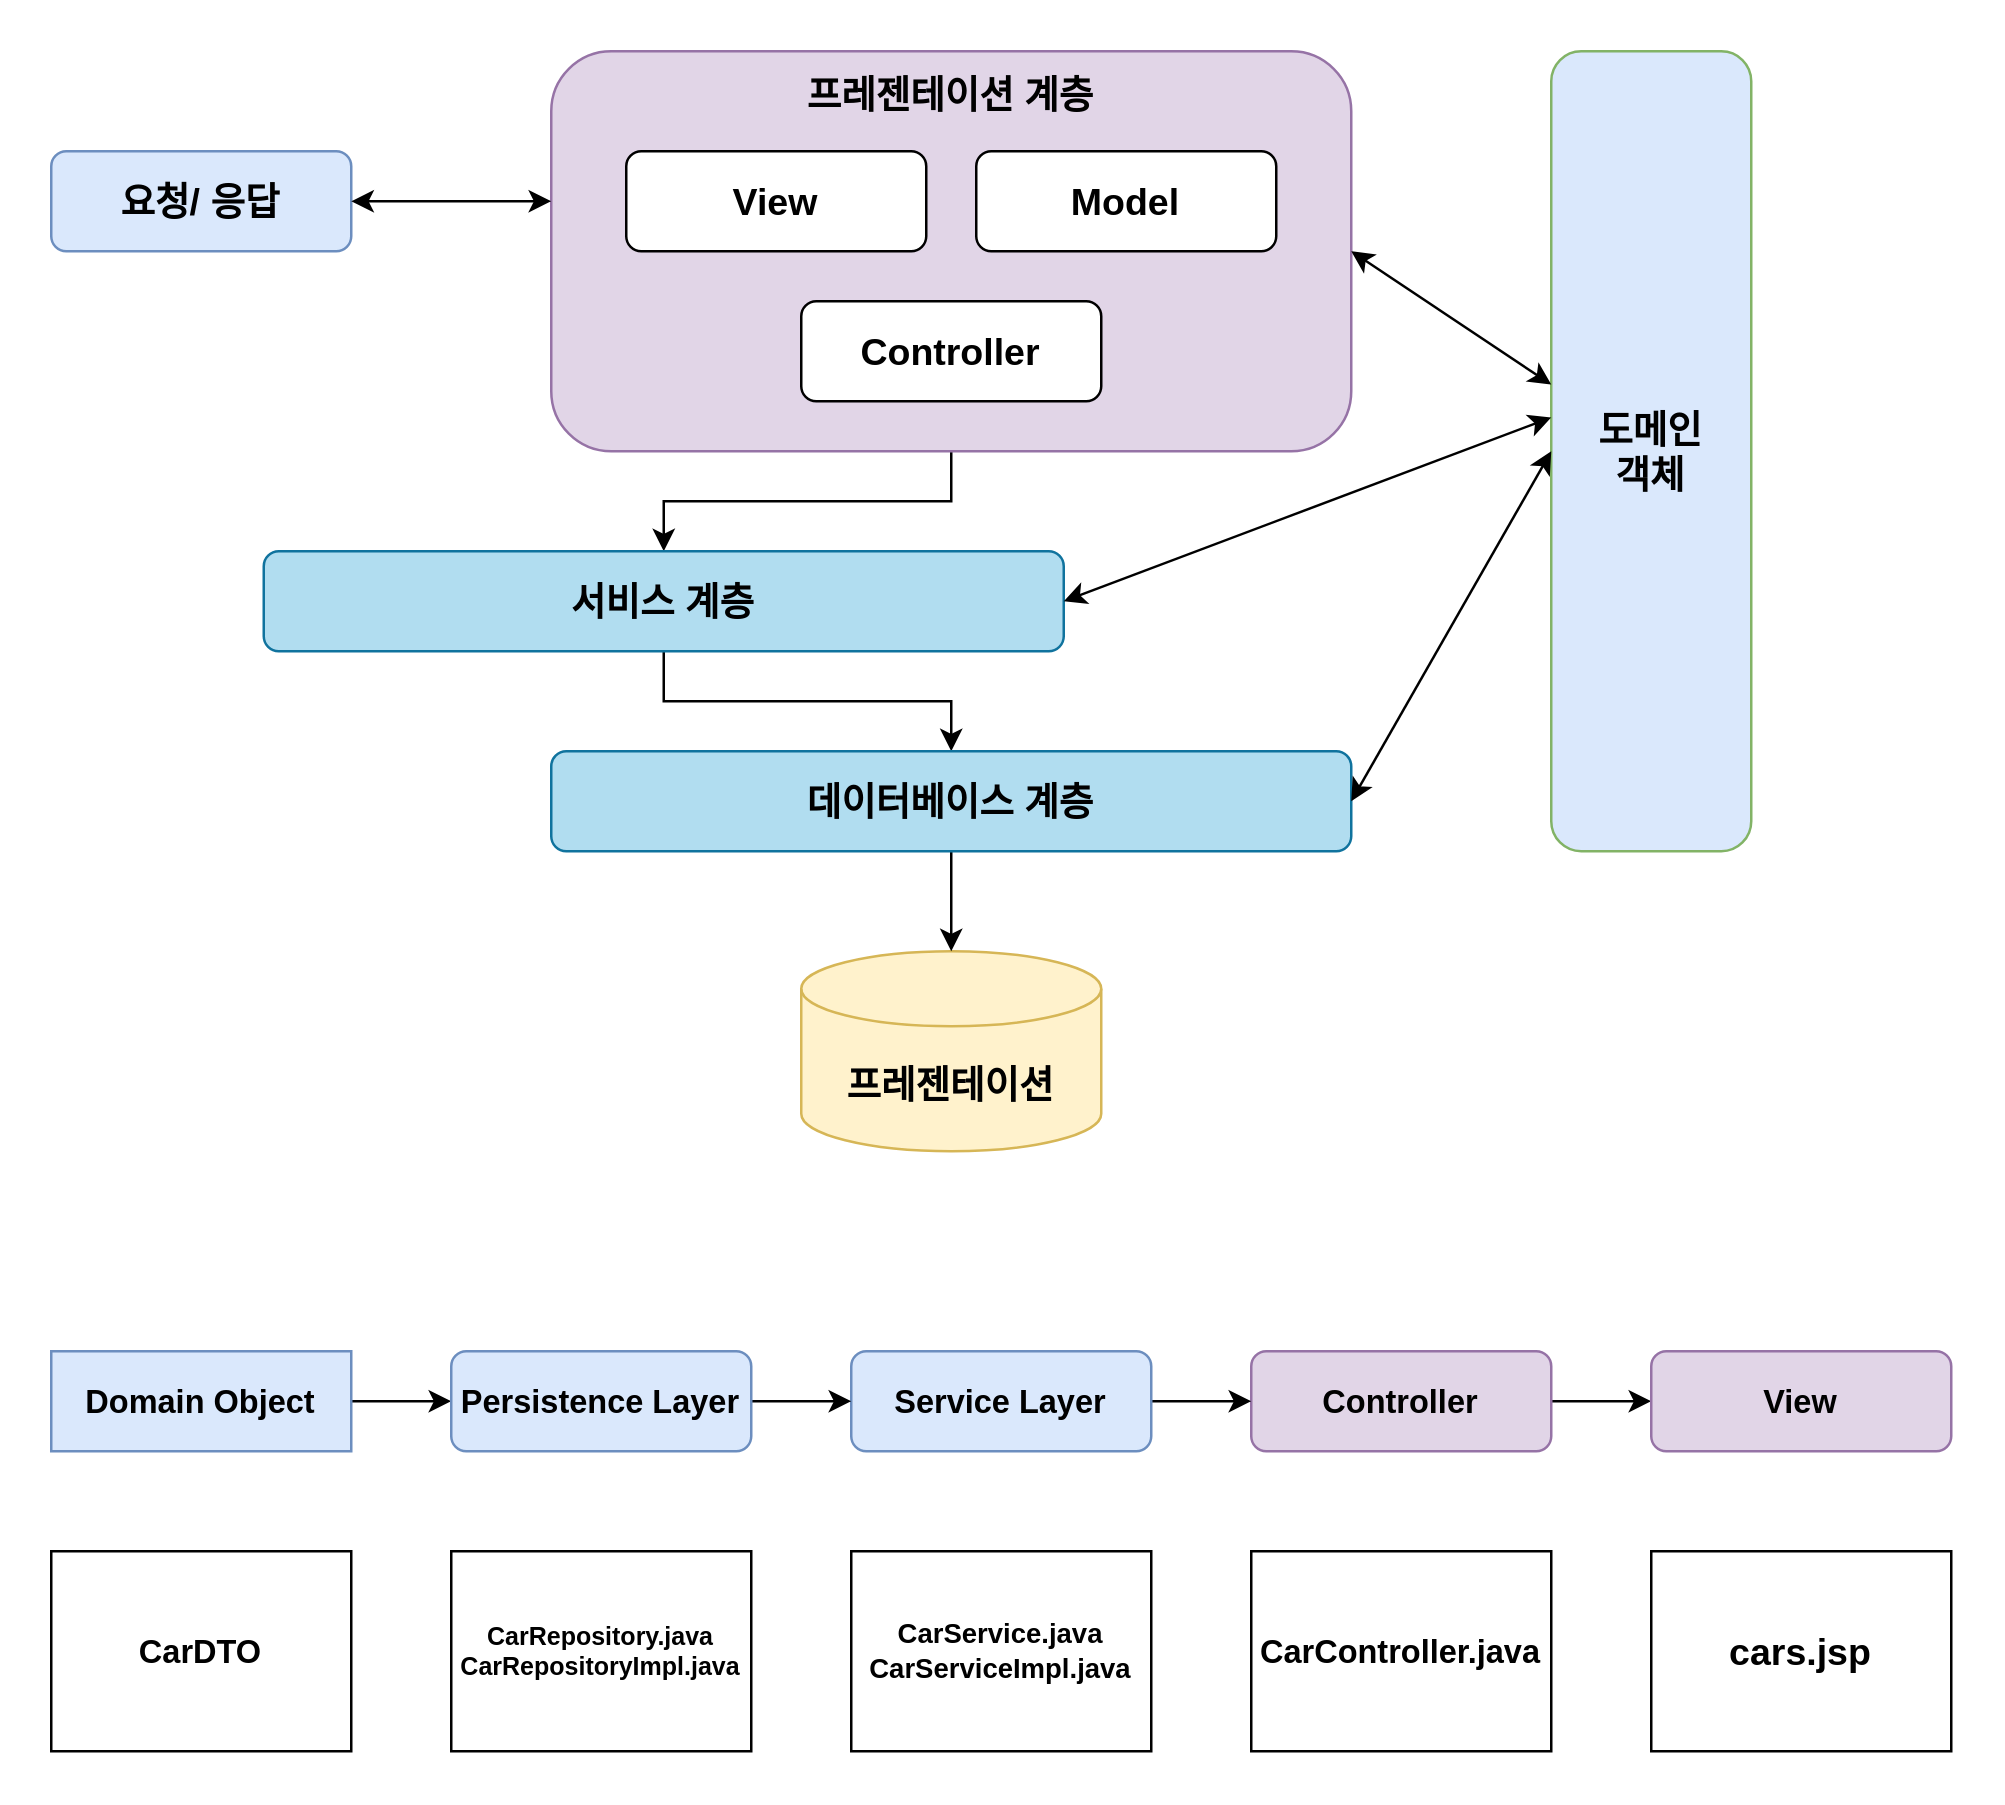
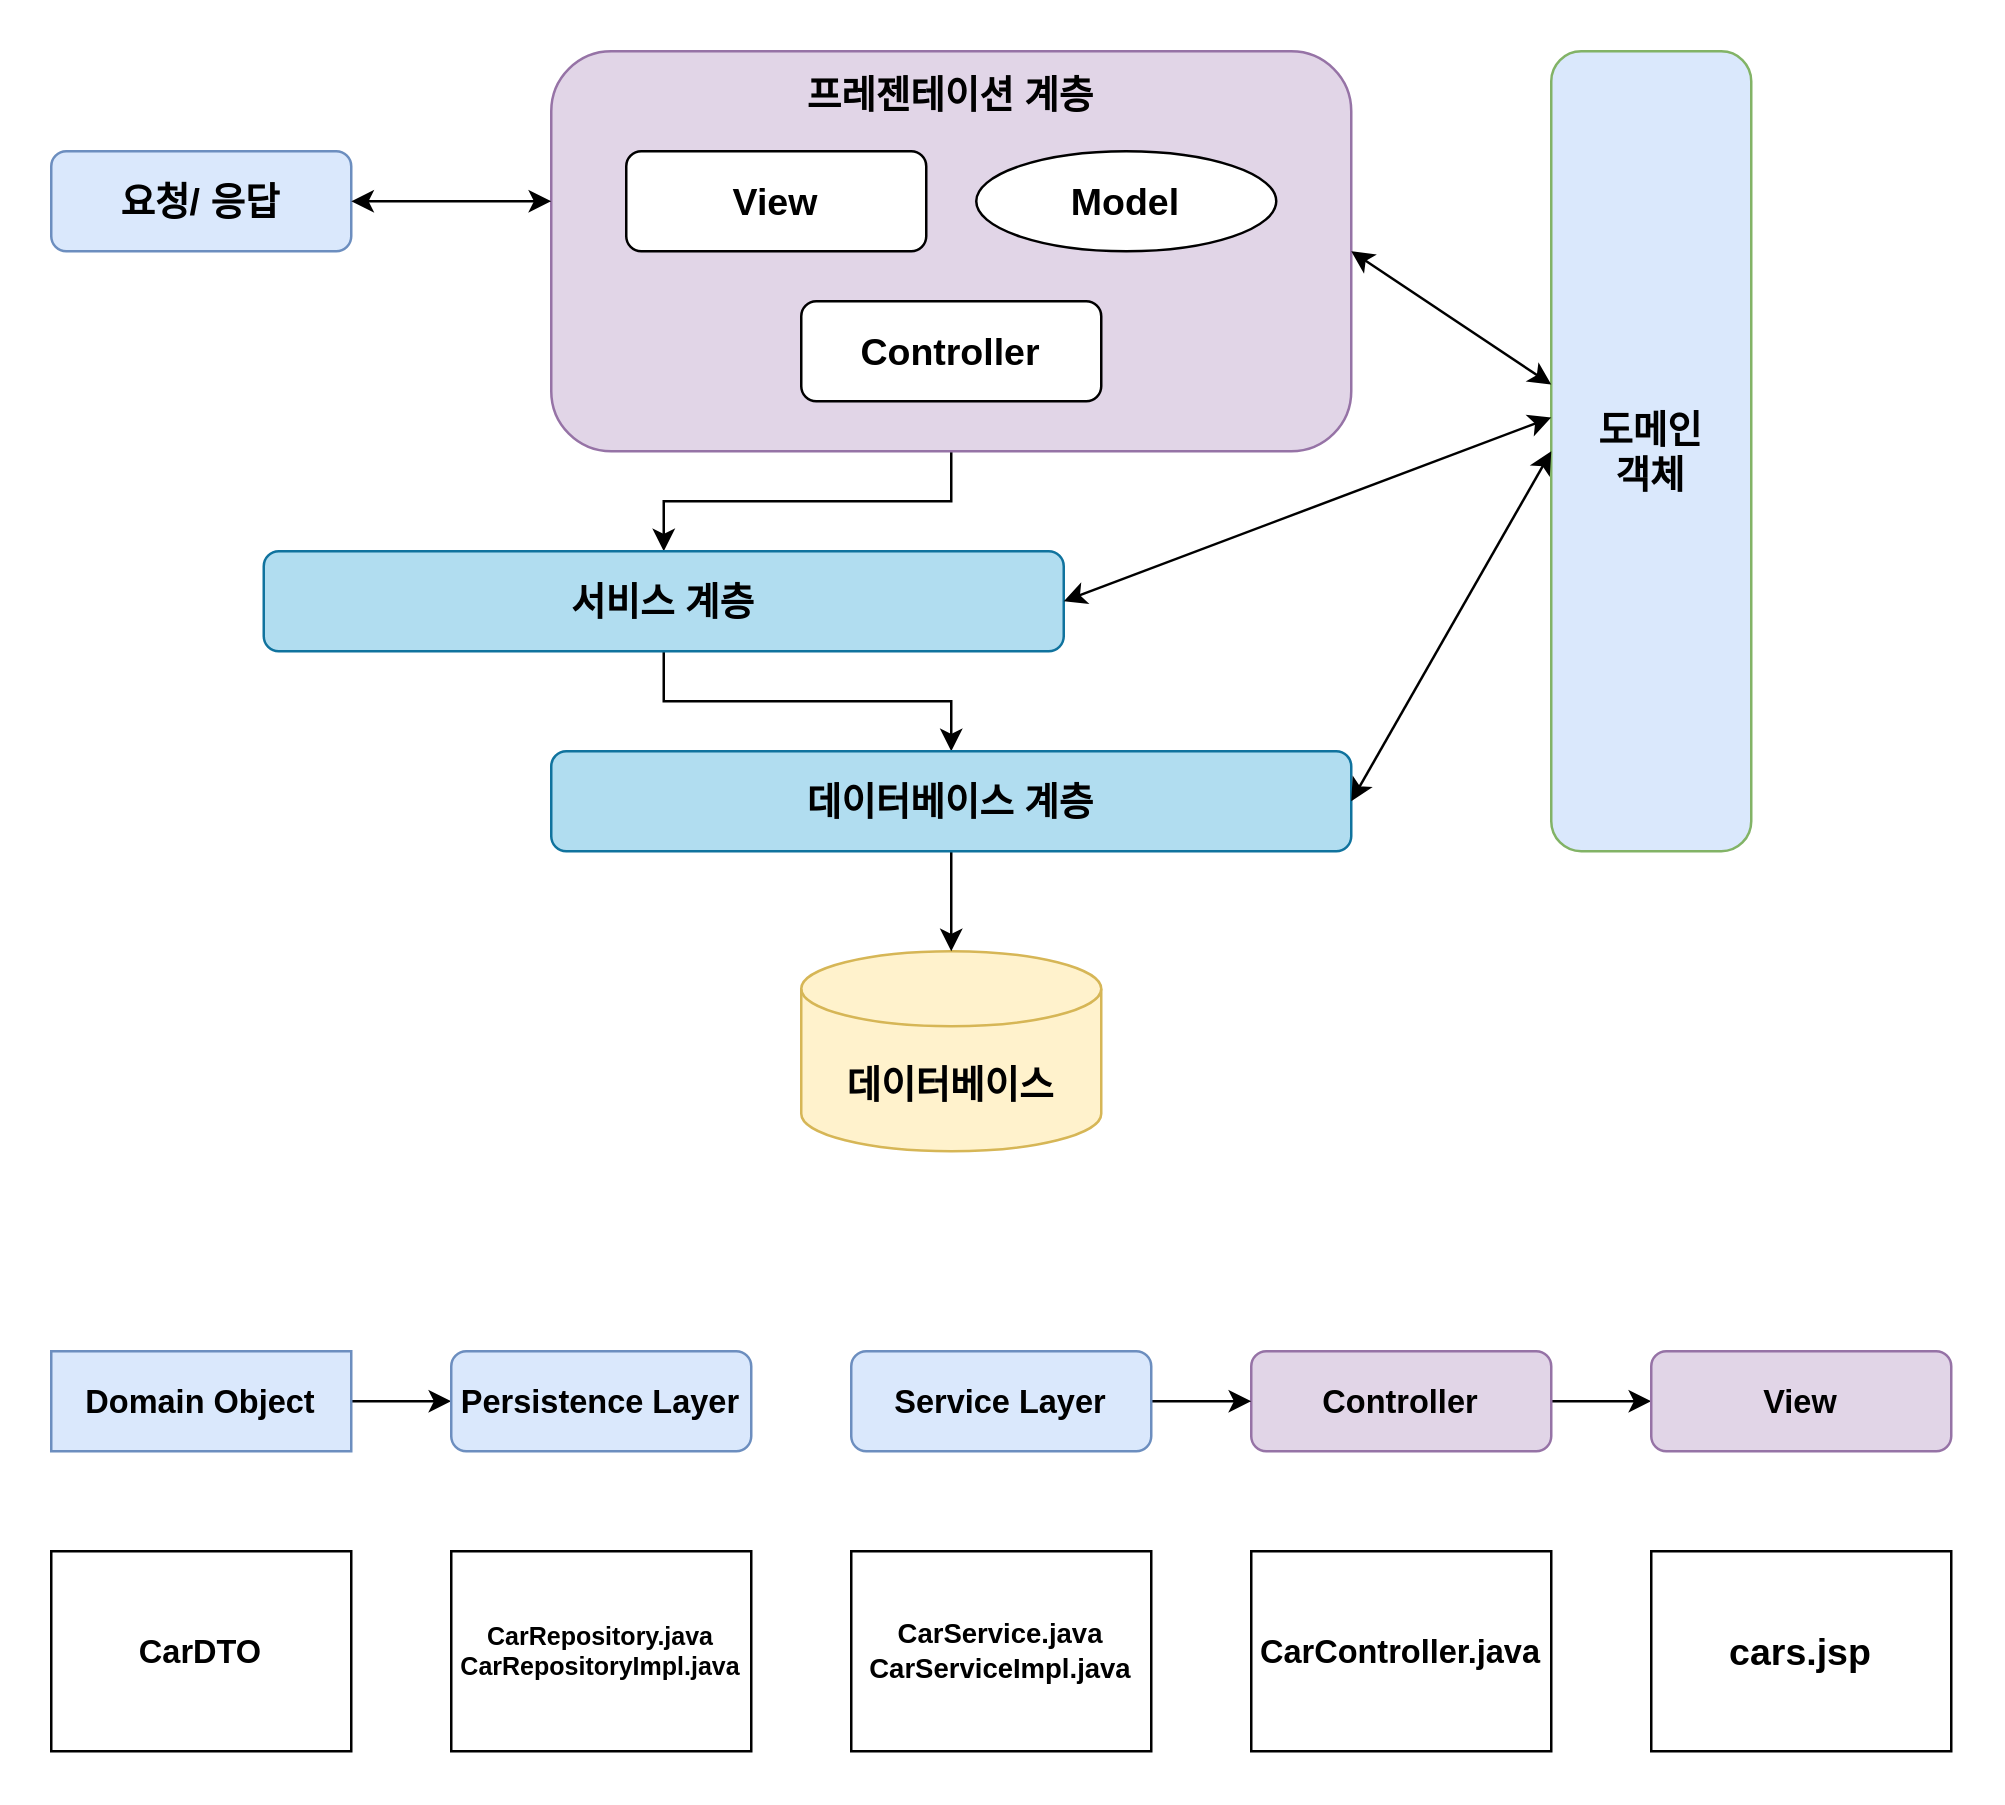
  <mxCell id="0" />
  <mxCell id="1" parent="0" />
  <mxCell id="2" value="요청/ 응답" style="rounded=1;whiteSpace=wrap;html=1;fontSize=15;fontStyle=1;fillColor=#dae8fc;strokeColor=#6c8ebf;" vertex="1" parent="1"><mxGeometry x="20" y="60" width="120" height="40" as="geometry" /></mxCell>
  <mxCell id="3" value="" style="edgeStyle=orthogonalEdgeStyle;rounded=0;orthogonalLoop=1;jettySize=auto;html=1;fontSize=15;fontStyle=1;fillColor=#dae8fc;strokeColor=#000000;" edge="1" parent="1" source="4" target="10"><mxGeometry relative="1" as="geometry" /></mxCell>
  <mxCell id="4" value="프레젠테이션 계층&lt;br style=&quot;font-size: 15px;&quot;&gt;&lt;br style=&quot;font-size: 15px;&quot;&gt;&lt;br style=&quot;font-size: 15px;&quot;&gt;&lt;br style=&quot;font-size: 15px;&quot;&gt;&lt;br style=&quot;font-size: 15px;&quot;&gt;&lt;br style=&quot;font-size: 15px;&quot;&gt;&lt;br style=&quot;font-size: 15px;&quot;&gt;&lt;br style=&quot;font-size: 15px;&quot;&gt;" style="rounded=1;whiteSpace=wrap;html=1;fontSize=15;fontStyle=1;fillColor=#e1d5e7;strokeColor=#9673a6;" vertex="1" parent="1"><mxGeometry x="220" y="20" width="320" height="160" as="geometry" /></mxCell>
  <mxCell id="5" value="Controller" style="rounded=1;whiteSpace=wrap;html=1;fontSize=15;fontStyle=1;" vertex="1" parent="1"><mxGeometry x="320" y="120" width="120" height="40" as="geometry" /></mxCell>
  <mxCell id="6" value="View" style="rounded=1;whiteSpace=wrap;html=1;fontSize=15;fontStyle=1;" vertex="1" parent="1"><mxGeometry x="250" y="60" width="120" height="40" as="geometry" /></mxCell>
- <mxCell id="7" value="Model" style="rounded=1;whiteSpace=wrap;html=1;fontSize=15;fontStyle=1;" vertex="1" parent="1"><mxGeometry x="390" y="60" width="120" height="40" as="geometry" /></mxCell>
- <mxCell id="8" value="프레젠테이션" style="shape=cylinder3;whiteSpace=wrap;html=1;boundedLbl=1;backgroundOutline=1;size=15;fontSize=15;fontStyle=1;fillColor=#fff2cc;strokeColor=#d6b656;" vertex="1" parent="1"><mxGeometry x="320" y="380" width="120" height="80" as="geometry" /></mxCell>
+ <mxCell id="7" value="Model" style="ellipse;whiteSpace=wrap;html=1;fontSize=15;fontStyle=1;" vertex="1" parent="1"><mxGeometry x="390" y="60" width="120" height="40" as="geometry" /></mxCell>
+ <mxCell id="8" value="데이터베이스" style="shape=cylinder3;whiteSpace=wrap;html=1;boundedLbl=1;backgroundOutline=1;size=15;fontSize=15;fontStyle=1;fillColor=#fff2cc;strokeColor=#d6b656;" vertex="1" parent="1"><mxGeometry x="320" y="380" width="120" height="80" as="geometry" /></mxCell>
  <mxCell id="9" value="" style="edgeStyle=orthogonalEdgeStyle;rounded=0;orthogonalLoop=1;jettySize=auto;html=1;fontSize=15;fontStyle=1;fillColor=#dae8fc;strokeColor=#000000;" edge="1" parent="1" source="10" target="12"><mxGeometry relative="1" as="geometry" /></mxCell>
  <mxCell id="10" value="서비스 계층" style="rounded=1;whiteSpace=wrap;html=1;fontSize=15;fontStyle=1;fillColor=#b1ddf0;strokeColor=#10739e;" vertex="1" parent="1"><mxGeometry x="105" y="220" width="320" height="40" as="geometry" /></mxCell>
  <mxCell id="11" value="" style="edgeStyle=orthogonalEdgeStyle;rounded=0;orthogonalLoop=1;jettySize=auto;html=1;fontSize=15;fontStyle=1;fillColor=#dae8fc;strokeColor=#000000;" edge="1" parent="1" source="12" target="8"><mxGeometry relative="1" as="geometry" /></mxCell>
  <mxCell id="12" value="데이터베이스 계층" style="rounded=1;whiteSpace=wrap;html=1;fontSize=15;fontStyle=1;fillColor=#b1ddf0;strokeColor=#10739e;" vertex="1" parent="1"><mxGeometry x="220" y="300" width="320" height="40" as="geometry" /></mxCell>
  <mxCell id="13" value="도메인&lt;br style=&quot;font-size: 15px;&quot;&gt;객체" style="rounded=1;whiteSpace=wrap;html=1;fontSize=15;fontStyle=1;fillColor=#dae8fc;strokeColor=#82b366;" vertex="1" parent="1"><mxGeometry x="620" y="20" width="80" height="320" as="geometry" /></mxCell>
  <mxCell id="14" value="" style="endArrow=classic;startArrow=classic;html=1;rounded=0;exitX=1;exitY=0.5;exitDx=0;exitDy=0;fontSize=15;fontStyle=1;fillColor=#dae8fc;strokeColor=#000000;" edge="1" parent="1" source="4" target="13"><mxGeometry width="50" height="50" relative="1" as="geometry"><mxPoint x="540" y="140" as="sourcePoint" /><mxPoint x="590" y="90" as="targetPoint" /></mxGeometry></mxCell>
  <mxCell id="15" value="" style="endArrow=classic;startArrow=classic;html=1;rounded=0;exitX=0;exitY=0.5;exitDx=0;exitDy=0;entryX=1;entryY=0.5;entryDx=0;entryDy=0;fontSize=15;fontStyle=1;fillColor=#dae8fc;strokeColor=#000000;" edge="1" parent="1" source="13" target="12"><mxGeometry width="50" height="50" relative="1" as="geometry"><mxPoint x="550" y="170" as="sourcePoint" /><mxPoint x="600" y="320" as="targetPoint" /></mxGeometry></mxCell>
  <mxCell id="16" value="" style="endArrow=classic;startArrow=classic;html=1;rounded=0;exitX=1;exitY=0.5;exitDx=0;exitDy=0;fontSize=15;fontStyle=1;fillColor=#dae8fc;strokeColor=#000000;" edge="1" parent="1" source="10"><mxGeometry width="50" height="50" relative="1" as="geometry"><mxPoint x="520" y="193.5" as="sourcePoint" /><mxPoint x="620" y="166.5" as="targetPoint" /></mxGeometry></mxCell>
  <mxCell id="17" value="" style="endArrow=classic;startArrow=classic;html=1;rounded=0;fontSize=15;entryX=0;entryY=0.375;entryDx=0;entryDy=0;entryPerimeter=0;" edge="1" parent="1" target="4"><mxGeometry width="50" height="50" relative="1" as="geometry"><mxPoint x="140" y="80" as="sourcePoint" /><mxPoint x="190" y="30" as="targetPoint" /></mxGeometry></mxCell>
  <mxCell id="18" value="" style="edgeStyle=orthogonalEdgeStyle;rounded=0;orthogonalLoop=1;jettySize=auto;html=1;strokeColor=#000000;fontSize=13;" edge="1" parent="1" source="19" target="25"><mxGeometry relative="1" as="geometry" /></mxCell>
  <mxCell id="19" value="Domain Object" style="whiteSpace=wrap;html=1;fontSize=13;fontStyle=1;fillColor=#dae8fc;strokeColor=#6c8ebf;rounded=0;" vertex="1" parent="1"><mxGeometry x="20" y="540" width="120" height="40" as="geometry" /></mxCell>
  <mxCell id="20" value="" style="edgeStyle=orthogonalEdgeStyle;rounded=0;orthogonalLoop=1;jettySize=auto;html=1;strokeColor=#000000;fontSize=13;" edge="1" parent="1" source="21" target="26"><mxGeometry relative="1" as="geometry" /></mxCell>
  <mxCell id="21" value="Controller" style="rounded=1;whiteSpace=wrap;html=1;fontSize=13;fontStyle=1;fillColor=#e1d5e7;strokeColor=#9673a6;" vertex="1" parent="1"><mxGeometry x="500" y="540" width="120" height="40" as="geometry" /></mxCell>
  <mxCell id="22" value="" style="edgeStyle=orthogonalEdgeStyle;rounded=0;orthogonalLoop=1;jettySize=auto;html=1;strokeColor=#000000;fontSize=13;" edge="1" parent="1" source="23" target="21"><mxGeometry relative="1" as="geometry" /></mxCell>
  <mxCell id="23" value="Service Layer" style="rounded=1;whiteSpace=wrap;html=1;fontSize=13;fontStyle=1;fillColor=#dae8fc;strokeColor=#6c8ebf;" vertex="1" parent="1"><mxGeometry x="340" y="540" width="120" height="40" as="geometry" /></mxCell>
- <mxCell id="24" value="" style="edgeStyle=orthogonalEdgeStyle;rounded=0;orthogonalLoop=1;jettySize=auto;html=1;strokeColor=#000000;fontSize=13;" edge="1" parent="1" source="25" target="23"><mxGeometry relative="1" as="geometry" /></mxCell>
  <mxCell id="25" value="Persistence Layer" style="rounded=1;whiteSpace=wrap;html=1;fontSize=13;fontStyle=1;fillColor=#dae8fc;strokeColor=#6c8ebf;" vertex="1" parent="1"><mxGeometry x="180" y="540" width="120" height="40" as="geometry" /></mxCell>
  <mxCell id="26" value="View" style="rounded=1;whiteSpace=wrap;html=1;fontSize=13;fontStyle=1;fillColor=#e1d5e7;strokeColor=#9673a6;" vertex="1" parent="1"><mxGeometry x="660" y="540" width="120" height="40" as="geometry" /></mxCell>
  <mxCell id="27" value="CarDTO" style="rounded=0;whiteSpace=wrap;html=1;fontSize=13;fontStyle=1" vertex="1" parent="1"><mxGeometry x="20" y="620" width="120" height="80" as="geometry" /></mxCell>
  <mxCell id="28" value="CarRepository.java&lt;br style=&quot;font-size: 10px;&quot;&gt;CarRepositoryImpl.java" style="rounded=0;whiteSpace=wrap;html=1;fontSize=10;fontStyle=1" vertex="1" parent="1"><mxGeometry x="180" y="620" width="120" height="80" as="geometry" /></mxCell>
  <mxCell id="29" value="CarService.java&lt;br style=&quot;font-size: 11px;&quot;&gt;CarServiceImpl.java" style="rounded=0;whiteSpace=wrap;html=1;fontSize=11;fontStyle=1" vertex="1" parent="1"><mxGeometry x="340" y="620" width="120" height="80" as="geometry" /></mxCell>
  <mxCell id="30" value="CarController.java" style="rounded=0;whiteSpace=wrap;html=1;fontSize=13;fontStyle=1" vertex="1" parent="1"><mxGeometry x="500" y="620" width="120" height="80" as="geometry" /></mxCell>
  <mxCell id="31" value="cars.jsp" style="rounded=0;whiteSpace=wrap;html=1;fontSize=15;fontStyle=1" vertex="1" parent="1"><mxGeometry x="660" y="620" width="120" height="80" as="geometry" /></mxCell>
